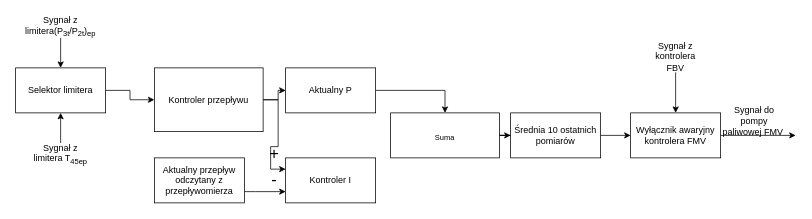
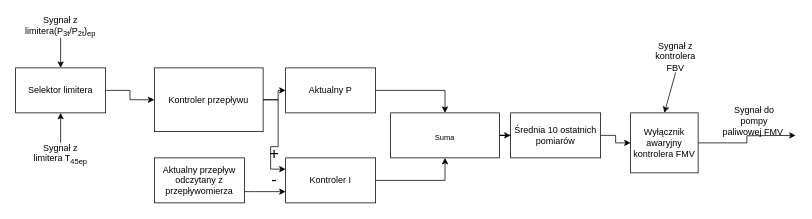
  <mxCell id="0" />
  <mxCell id="1" parent="0" />
  <mxCell id="2" value="" style="edgeStyle=orthogonalEdgeStyle;rounded=0;orthogonalLoop=1;jettySize=auto;html=1;" parent="1" source="3" target="6" edge="1"><mxGeometry relative="1" as="geometry" /></mxCell>
  <mxCell id="3" value="Selektor limitera" style="rounded=0;whiteSpace=wrap;html=1;" parent="1" vertex="1"><mxGeometry x="20" y="90" width="120" height="60" as="geometry" /></mxCell>
  <mxCell id="4" value="" style="edgeStyle=orthogonalEdgeStyle;rounded=0;orthogonalLoop=1;jettySize=auto;html=1;" parent="1" source="6" target="8" edge="1"><mxGeometry relative="1" as="geometry" /></mxCell>
  <mxCell id="5" style="edgeStyle=orthogonalEdgeStyle;rounded=0;orthogonalLoop=1;jettySize=auto;html=1;entryX=0;entryY=0.25;entryDx=0;entryDy=0;" edge="1" parent="1" source="6" target="17"><mxGeometry relative="1" as="geometry" /></mxCell>
  <mxCell id="6" value="Kontroler przepływu" style="rounded=0;whiteSpace=wrap;html=1;" parent="1" vertex="1"><mxGeometry x="205" y="90" width="145" height="85" as="geometry" /></mxCell>
  <mxCell id="7" style="edgeStyle=orthogonalEdgeStyle;rounded=0;orthogonalLoop=1;jettySize=auto;html=1;entryX=0.5;entryY=0;entryDx=0;entryDy=0;fontSize=12;" edge="1" parent="1" source="8" target="21"><mxGeometry relative="1" as="geometry" /></mxCell>
  <mxCell id="8" value="Aktualny P" style="rounded=0;whiteSpace=wrap;html=1;" parent="1" vertex="1"><mxGeometry x="380" y="90" width="120" height="60" as="geometry" /></mxCell>
  <mxCell id="9" value="" style="endArrow=classic;html=1;rounded=0;entryX=0.5;entryY=0;entryDx=0;entryDy=0;" parent="1" target="3" edge="1"><mxGeometry width="50" height="50" relative="1" as="geometry"><mxPoint x="80" y="50" as="sourcePoint" /><mxPoint x="-10" y="110" as="targetPoint" /></mxGeometry></mxCell>
  <mxCell id="10" value="Sygnał z limitera T&lt;sub&gt;45ep&lt;/sub&gt;" style="text;html=1;strokeColor=none;fillColor=none;align=center;verticalAlign=middle;whiteSpace=wrap;rounded=0;" parent="1" vertex="1"><mxGeometry x="40" y="190" width="80" height="30" as="geometry" /></mxCell>
  <mxCell id="11" value="" style="endArrow=classic;html=1;rounded=0;entryX=0.5;entryY=1;entryDx=0;entryDy=0;" parent="1" target="3" edge="1"><mxGeometry width="50" height="50" relative="1" as="geometry"><mxPoint x="80" y="190" as="sourcePoint" /><mxPoint x="-10" y="140" as="targetPoint" /></mxGeometry></mxCell>
  <mxCell id="12" value="Sygnał z limitera(P&lt;sub&gt;3t&lt;/sub&gt;/P&lt;sub&gt;2t&lt;/sub&gt;)&lt;sub&gt;ep&lt;/sub&gt;" style="text;html=1;strokeColor=none;fillColor=none;align=center;verticalAlign=middle;whiteSpace=wrap;rounded=0;" parent="1" vertex="1"><mxGeometry x="50" y="20" width="60" height="30" as="geometry" /></mxCell>
  <mxCell id="13" value="Sygnał do pompy paliwowej FMV&amp;nbsp;" style="text;html=1;strokeColor=none;fillColor=none;align=center;verticalAlign=middle;whiteSpace=wrap;rounded=0;" parent="1" vertex="1"><mxGeometry x="960" y="146" width="90" height="30" as="geometry" /></mxCell>
  <mxCell id="14" style="edgeStyle=orthogonalEdgeStyle;rounded=0;orthogonalLoop=1;jettySize=auto;html=1;entryX=0;entryY=0.75;entryDx=0;entryDy=0;" edge="1" parent="1" source="15" target="17"><mxGeometry relative="1" as="geometry"><Array as="points"><mxPoint x="340" y="255" /><mxPoint x="340" y="255" /></Array></mxGeometry></mxCell>
  <mxCell id="15" value="Aktualny przepływ odczytany z przepływomierza" style="rounded=0;whiteSpace=wrap;html=1;" vertex="1" parent="1"><mxGeometry x="205" y="210" width="120" height="60" as="geometry" /></mxCell>
+ <mxCell id="16" style="edgeStyle=orthogonalEdgeStyle;rounded=0;orthogonalLoop=1;jettySize=auto;html=1;entryX=0.5;entryY=1;entryDx=0;entryDy=0;fontSize=12;" edge="1" parent="1" source="17" target="21"><mxGeometry relative="1" as="geometry" /></mxCell>
  <mxCell id="17" value="Kontroler I" style="rounded=0;whiteSpace=wrap;html=1;" vertex="1" parent="1"><mxGeometry x="380" y="210" width="120" height="60" as="geometry" /></mxCell>
  <mxCell id="18" value="&lt;font style=&quot;font-size: 22px;&quot;&gt;+&lt;/font&gt;" style="text;html=1;strokeColor=none;fillColor=none;align=center;verticalAlign=middle;whiteSpace=wrap;rounded=0;" vertex="1" parent="1"><mxGeometry x="340" y="190" width="50" height="30" as="geometry" /></mxCell>
  <mxCell id="19" value="&lt;font style=&quot;font-size: 22px;&quot;&gt;-&lt;/font&gt;" style="text;html=1;strokeColor=none;fillColor=none;align=center;verticalAlign=middle;whiteSpace=wrap;rounded=0;" vertex="1" parent="1"><mxGeometry x="340" y="225" width="50" height="30" as="geometry" /></mxCell>
  <mxCell id="20" style="edgeStyle=orthogonalEdgeStyle;rounded=0;orthogonalLoop=1;jettySize=auto;html=1;entryX=0;entryY=0.5;entryDx=0;entryDy=0;fontSize=12;" edge="1" parent="1" source="21" target="23"><mxGeometry relative="1" as="geometry" /></mxCell>
  <mxCell id="21" value="&lt;font size=&quot;1&quot;&gt;Suma&lt;/font&gt;" style="rounded=0;whiteSpace=wrap;html=1;fontSize=22;" vertex="1" parent="1"><mxGeometry x="520" y="150" width="145" height="60" as="geometry" /></mxCell>
  <mxCell id="22" value="" style="edgeStyle=orthogonalEdgeStyle;rounded=0;orthogonalLoop=1;jettySize=auto;html=1;fontSize=12;" edge="1" parent="1" source="23" target="25"><mxGeometry relative="1" as="geometry" /></mxCell>
  <mxCell id="23" value="Średnia 10 ostatnich pomiarów" style="rounded=0;whiteSpace=wrap;html=1;fontSize=12;" vertex="1" parent="1"><mxGeometry x="680" y="150" width="120" height="60" as="geometry" /></mxCell>
  <mxCell id="24" style="edgeStyle=orthogonalEdgeStyle;rounded=0;orthogonalLoop=1;jettySize=auto;html=1;fontSize=12;" edge="1" parent="1" source="25"><mxGeometry relative="1" as="geometry"><mxPoint x="1060" y="180" as="targetPoint" /></mxGeometry></mxCell>
- <mxCell id="25" value="Wyłącznik awaryjny kontrolera FMV" style="rounded=0;whiteSpace=wrap;html=1;fontSize=12;" vertex="1" parent="1"><mxGeometry x="840" y="150" width="120" height="60" as="geometry" /></mxCell>
+ <mxCell id="25" value="Wyłącznik awaryjny kontrolera FMV" style="rounded=0;whiteSpace=wrap;html=1;fontSize=12;" vertex="1" parent="1"><mxGeometry x="840" y="150" width="90" height="80" as="geometry" /></mxCell>
  <mxCell id="26" value="Sygnał z kontrolera FBV" style="text;html=1;strokeColor=none;fillColor=none;align=center;verticalAlign=middle;whiteSpace=wrap;rounded=0;fontSize=12;" vertex="1" parent="1"><mxGeometry x="870" y="60" width="60" height="30" as="geometry" /></mxCell>
  <mxCell id="27" value="" style="endArrow=classic;html=1;rounded=0;fontSize=12;entryX=0.5;entryY=0;entryDx=0;entryDy=0;" edge="1" parent="1" target="25"><mxGeometry width="50" height="50" relative="1" as="geometry"><mxPoint x="900" y="96" as="sourcePoint" /><mxPoint x="930" y="76" as="targetPoint" /></mxGeometry></mxCell>
